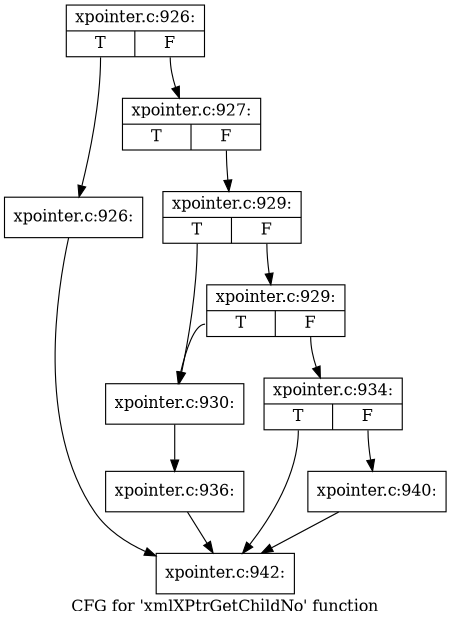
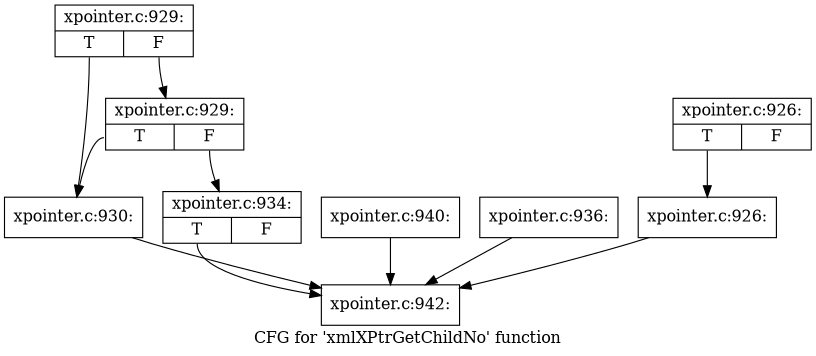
  digraph {
    label="CFG for 'xmlXPtrGetChildNo' function"
    node [shape=record]
    edge [tailport=s0]
    n1 [label="{xpointer.c:926:}"]
    n2 [label="{xpointer.c:942:}"]
    n3 [label="{xpointer.c:926:|{<s0>T|<s1>F}}"]
-   n4 [label="{xpointer.c:927:|{<s0>T|<s1>F}}"]
    n5 [label="{xpointer.c:929:|{<s0>T|<s1>F}}"]
    n6 [label="{xpointer.c:930:}"]
    n7 [label="{xpointer.c:929:|{<s0>T|<s1>F}}"]
    n8 [label="{xpointer.c:934:|{<s0>T|<s1>F}}"]
    n9 [label="{xpointer.c:940:}"]
    n10 [label="{xpointer.c:936:}"]
    n1 -> n2
    n3 -> n1
-   n3 -> n4 [tailport=s1]
-   n4 -> n5 [tailport=s1]
    n5 -> n6
    n5 -> n7 [tailport=s1]
-   n6 -> n10
+   n6 -> n2
    n7 -> n6
    n7 -> n8 [tailport=s1]
    n8 -> n2
-   n8 -> n9 [tailport=s1]
    n9 -> n2
    n10 -> n2
  }
